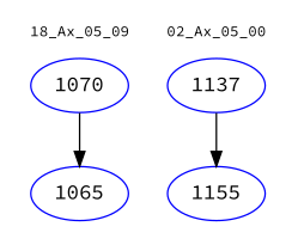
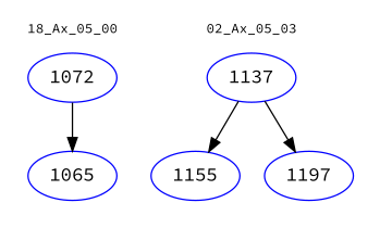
  digraph {
    fontname="Source Code Pro"
    node [color=blue fontname="Source Code Pro"]
    edge [color=black fontname="Source Code Pro"]
-   n1 [label=1070]
+   n1 [label=1072]
    n2 [label=1065]
    n3 [label=1137]
    n4 [label=1155]
+   n5 [label=1197]
    subgraph cluster_1 {
      color=white
      fontsize=10
-     label="18_Ax_05_09"
+     label="18_Ax_05_00"
      n1
      n2
    }
    subgraph cluster_2 {
      color=white
      fontsize=10
-     label="02_Ax_05_00"
+     label="02_Ax_05_03"
      n3
      n4
+     n5
    }
    n1 -> n2
    n3 -> n4
+   n3 -> n5
  }
